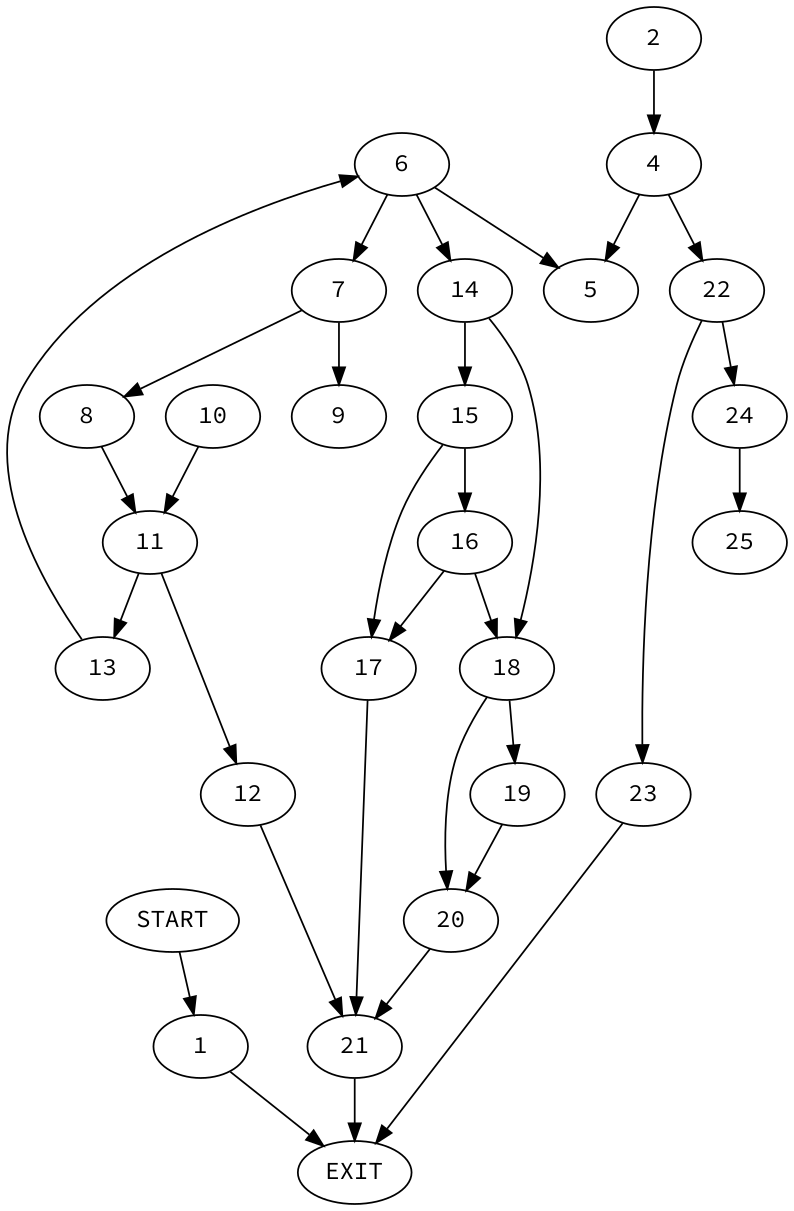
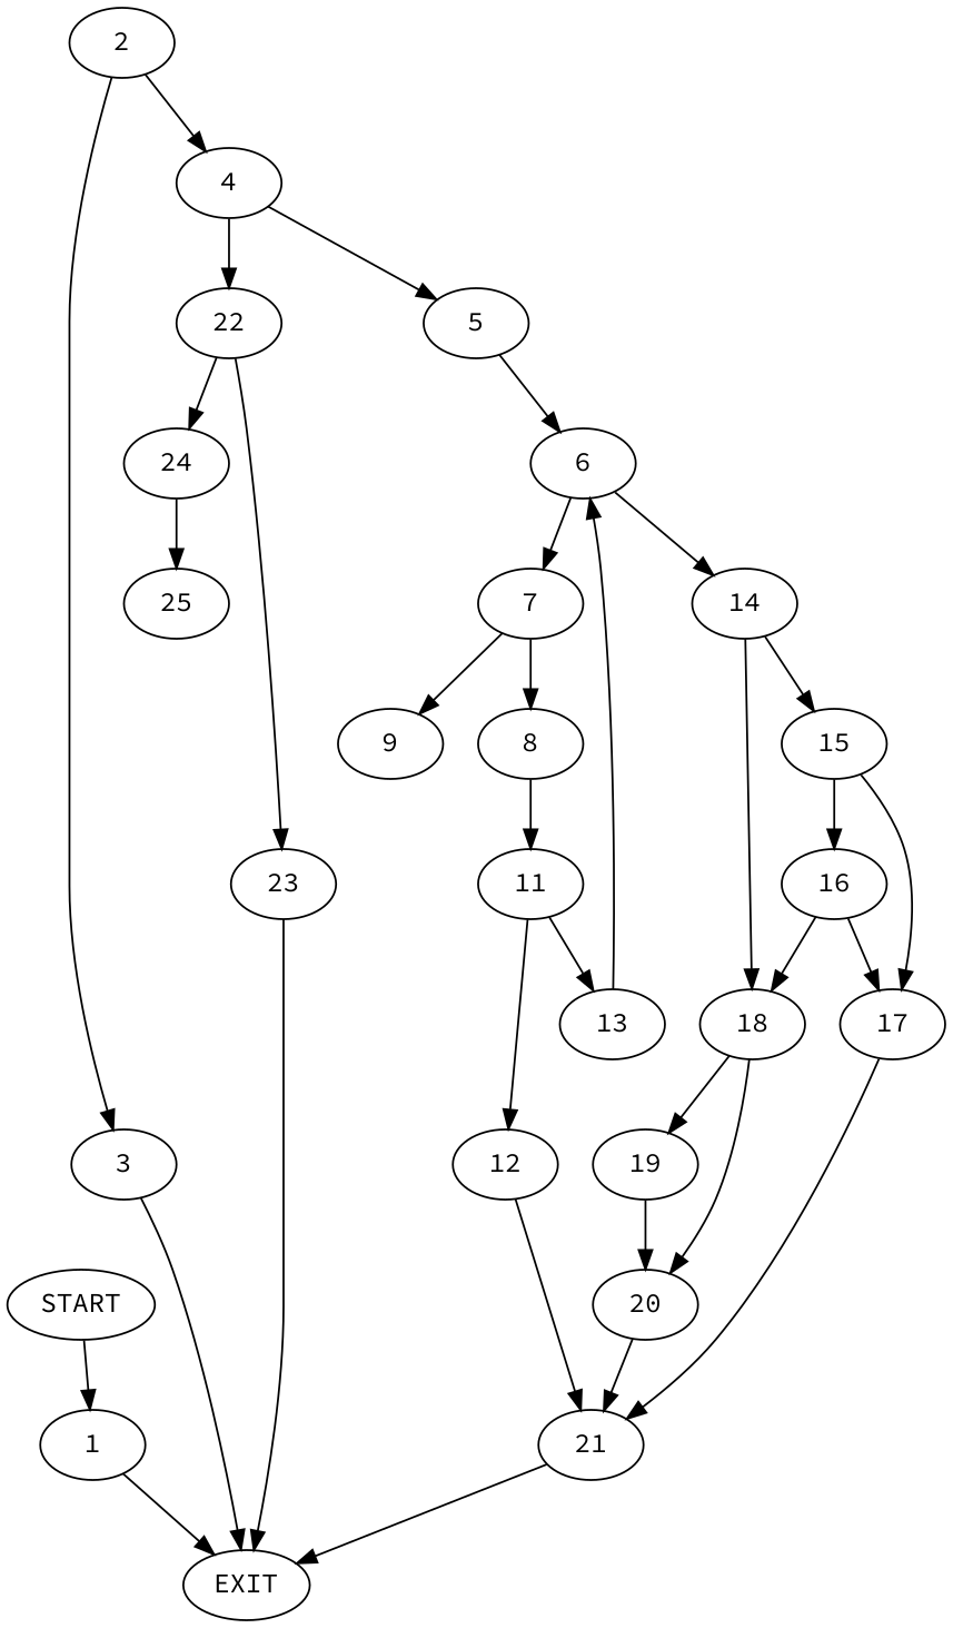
  digraph {
    fontname="Source Code Pro"
    node [fontname="Source Code Pro"]
    edge [fontname="Source Code Pro"]
    n1 [label=START]
    1
    n3 [label=EXIT]
    2
+   3
    4
    5
    22
    6
    23
    24
    7
    14
    8
    9
    15
    18
    11
    12
    13
-   10
    21
    16
    17
    19
    20
    25
    n1 -> 1
    1 -> n3
+   2 -> 3
    2 -> 4
+   3 -> n3
    4 -> 5
    4 -> 22
-   6 -> 5
+   5 -> 6
    22 -> 23
    22 -> 24
    6 -> 7
    6 -> 14
    23 -> n3
    24 -> 25
    7 -> 8
    7 -> 9
    14 -> 15
    14 -> 18
    8 -> 11
    15 -> 16
    15 -> 17
    18 -> 19
    18 -> 20
    11 -> 12
    11 -> 13
    12 -> 21
    13 -> 6
-   10 -> 11
    21 -> n3
    16 -> 18
    16 -> 17
    17 -> 21
    19 -> 20
    20 -> 21
  }
